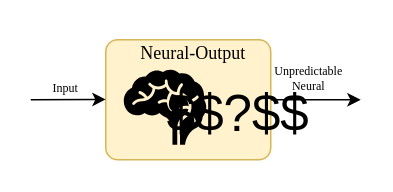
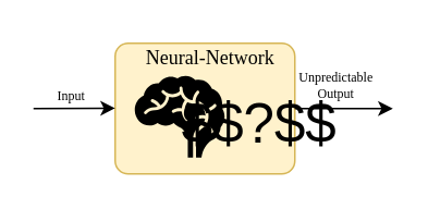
  <mxCell id="0" />
  <mxCell id="1" style="" parent="0" />
  <mxCell id="2" value="" style="rounded=1;whiteSpace=wrap;html=1;arcSize=10;fillColor=#fff2cc;strokeColor=#d6b656;" parent="1" vertex="1"><mxGeometry x="70" y="26" width="110" height="80" as="geometry" /></mxCell>
  <mxCell id="3" value="" style="endArrow=classic;html=1;rounded=0;" edge="1" parent="1"><mxGeometry width="50" height="50" relative="1" as="geometry"><mxPoint x="20" y="66" as="sourcePoint" /><mxPoint x="70" y="65.8" as="targetPoint" /></mxGeometry></mxCell>
  <mxCell id="4" value="pics" style="" parent="0" />
  <mxCell id="5" value="" style="shape=mxgraph.signs.healthcare.brain;html=1;pointerEvents=1;fillColor=#000000;strokeColor=none;verticalLabelPosition=bottom;verticalAlign=top;align=center;" parent="4" vertex="1"><mxGeometry x="82" y="46" width="55" height="50" as="geometry" /></mxCell>
  <mxCell id="6" value="sigs" style="" parent="0" />
  <mxCell id="7" value="" style="endArrow=classic;html=1;rounded=0;entryX=1;entryY=0.967;entryDx=0;entryDy=0;entryPerimeter=0;" parent="6" edge="1" target="12"><mxGeometry width="50" height="50" relative="1" as="geometry"><mxPoint x="180" y="66" as="sourcePoint" /><mxPoint x="220" y="66" as="targetPoint" /></mxGeometry></mxCell>
  <mxCell id="8" value="name" style="" parent="0" />
- <mxCell id="9" value="Neural-Output" style="text;html=1;align=center;verticalAlign=middle;resizable=0;points=[];autosize=1;strokeColor=none;fillColor=none;fontFamily=Times New Roman;" parent="8" vertex="1"><mxGeometry x="78" y="20" width="100" height="30" as="geometry" /></mxCell>
+ <mxCell id="9" value="Neural-Network" style="text;html=1;align=center;verticalAlign=middle;resizable=0;points=[];autosize=1;strokeColor=none;fillColor=none;fontFamily=Times New Roman;" parent="8" vertex="1"><mxGeometry x="78" y="20" width="100" height="30" as="geometry" /></mxCell>
  <mxCell id="10" value="$$?$$" style="text;html=1;align=center;verticalAlign=middle;resizable=0;points=[];autosize=1;strokeColor=none;fillColor=none;fontSize=34;" vertex="1" parent="8"><mxGeometry x="98" y="50" width="120" height="50" as="geometry" /></mxCell>
  <mxCell id="11" value="&lt;font face=&quot;Times New Roman&quot;&gt;Input&lt;/font&gt;" style="text;html=1;align=center;verticalAlign=middle;resizable=0;points=[];autosize=1;strokeColor=none;fillColor=none;fontSize=8;" vertex="1" parent="8"><mxGeometry x="23" y="48" width="40" height="20" as="geometry" /></mxCell>
- <mxCell id="12" value="&lt;font face=&quot;Times New Roman&quot;&gt;Unpredictable&lt;/font&gt;&lt;div&gt;&lt;font face=&quot;Times New Roman&quot;&gt;Neural&lt;/font&gt;&lt;/div&gt;" style="text;html=1;align=center;verticalAlign=middle;resizable=0;points=[];autosize=1;strokeColor=none;fillColor=none;fontSize=8;" vertex="1" parent="8"><mxGeometry x="170" y="37" width="70" height="30" as="geometry" /></mxCell>
+ <mxCell id="12" value="&lt;font face=&quot;Times New Roman&quot;&gt;Unpredictable&lt;/font&gt;&lt;div&gt;&lt;font face=&quot;Times New Roman&quot;&gt;Output&lt;/font&gt;&lt;/div&gt;" style="text;html=1;align=center;verticalAlign=middle;resizable=0;points=[];autosize=1;strokeColor=none;fillColor=none;fontSize=8;" vertex="1" parent="8"><mxGeometry x="170" y="37" width="70" height="30" as="geometry" /></mxCell>
  <mxCell id="13" value="math" style="" parent="0" />
